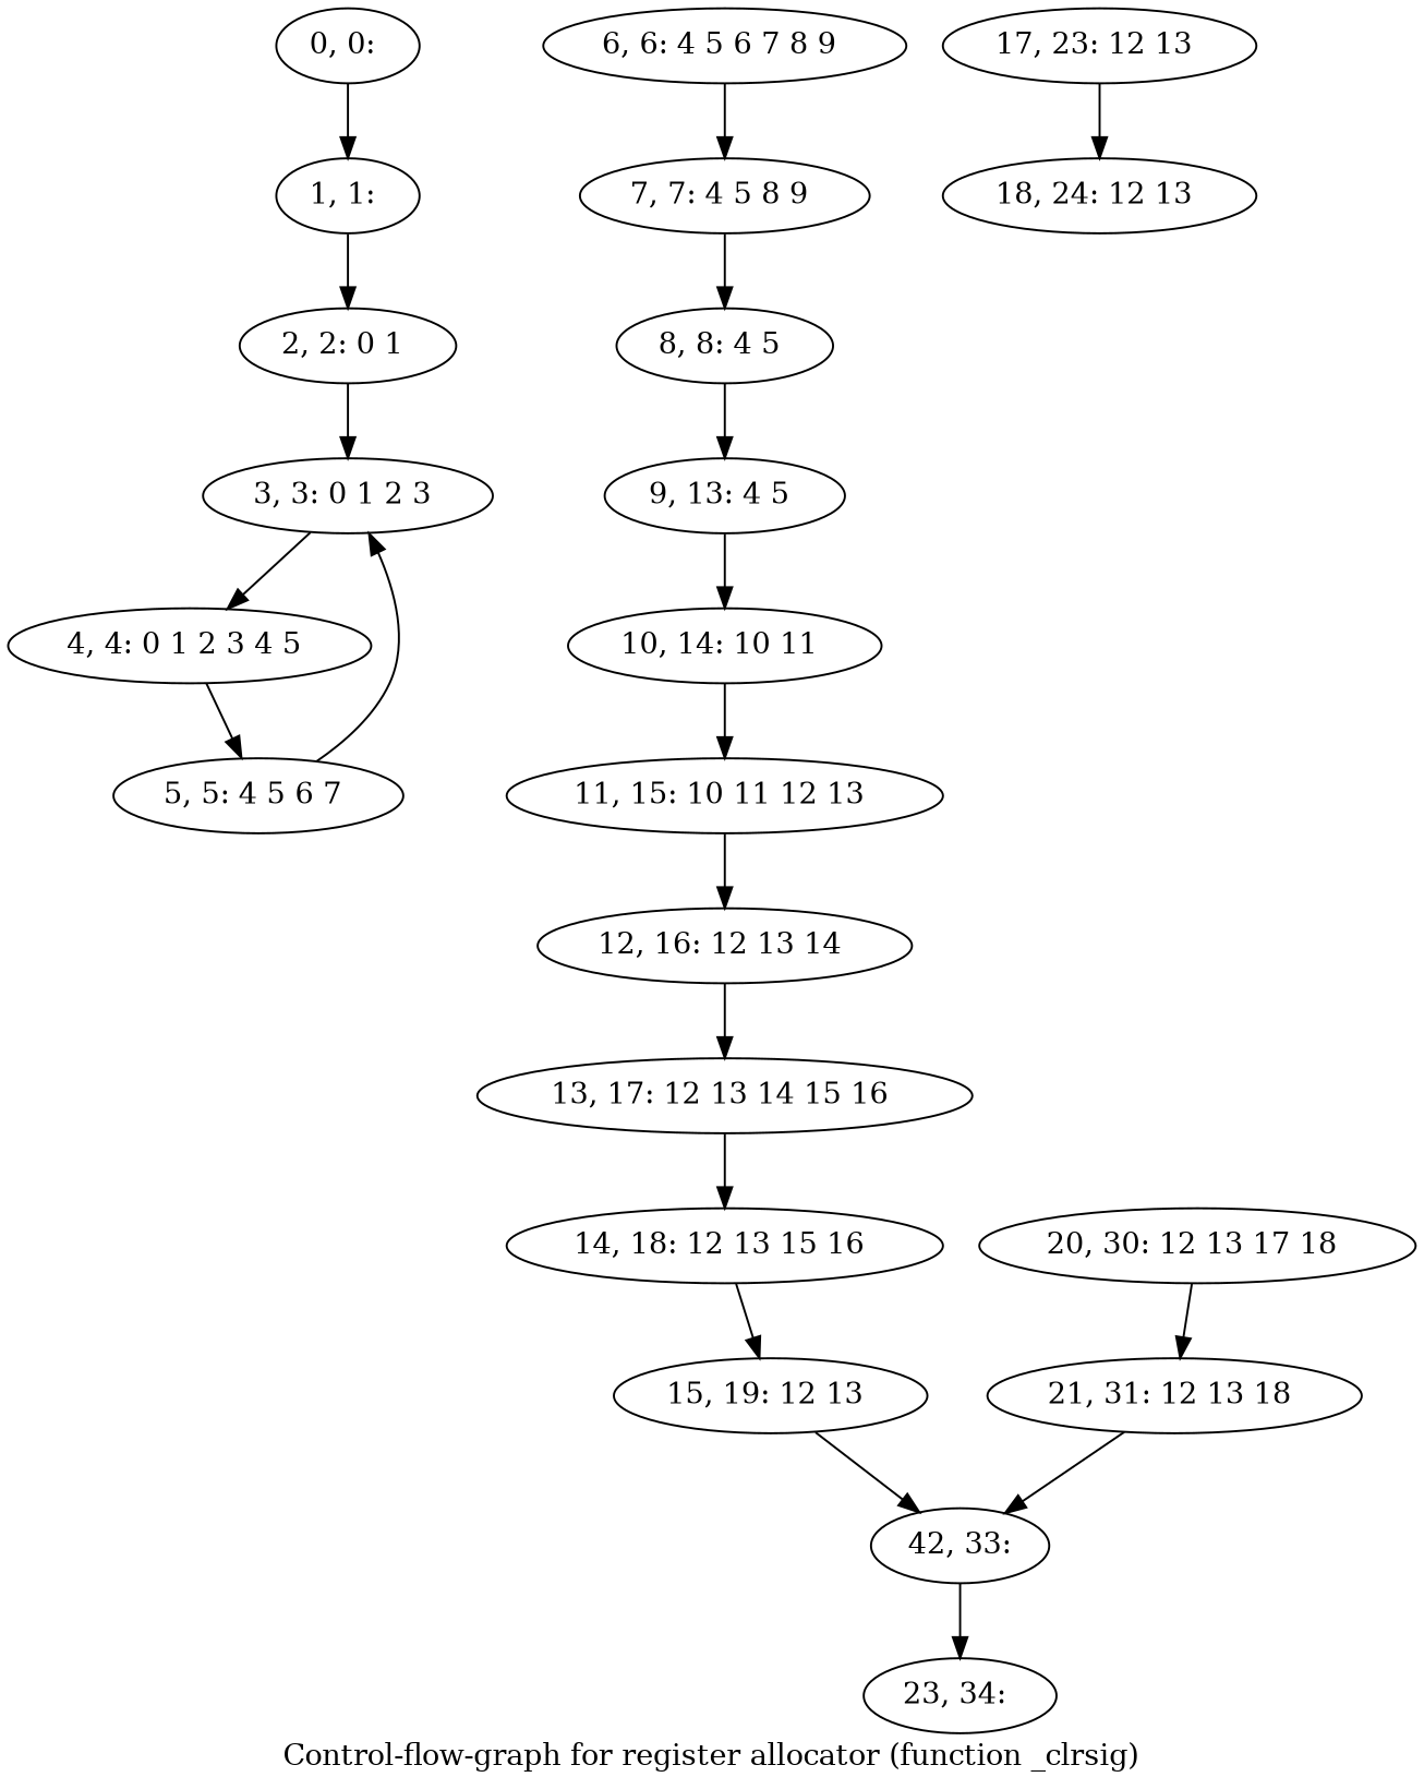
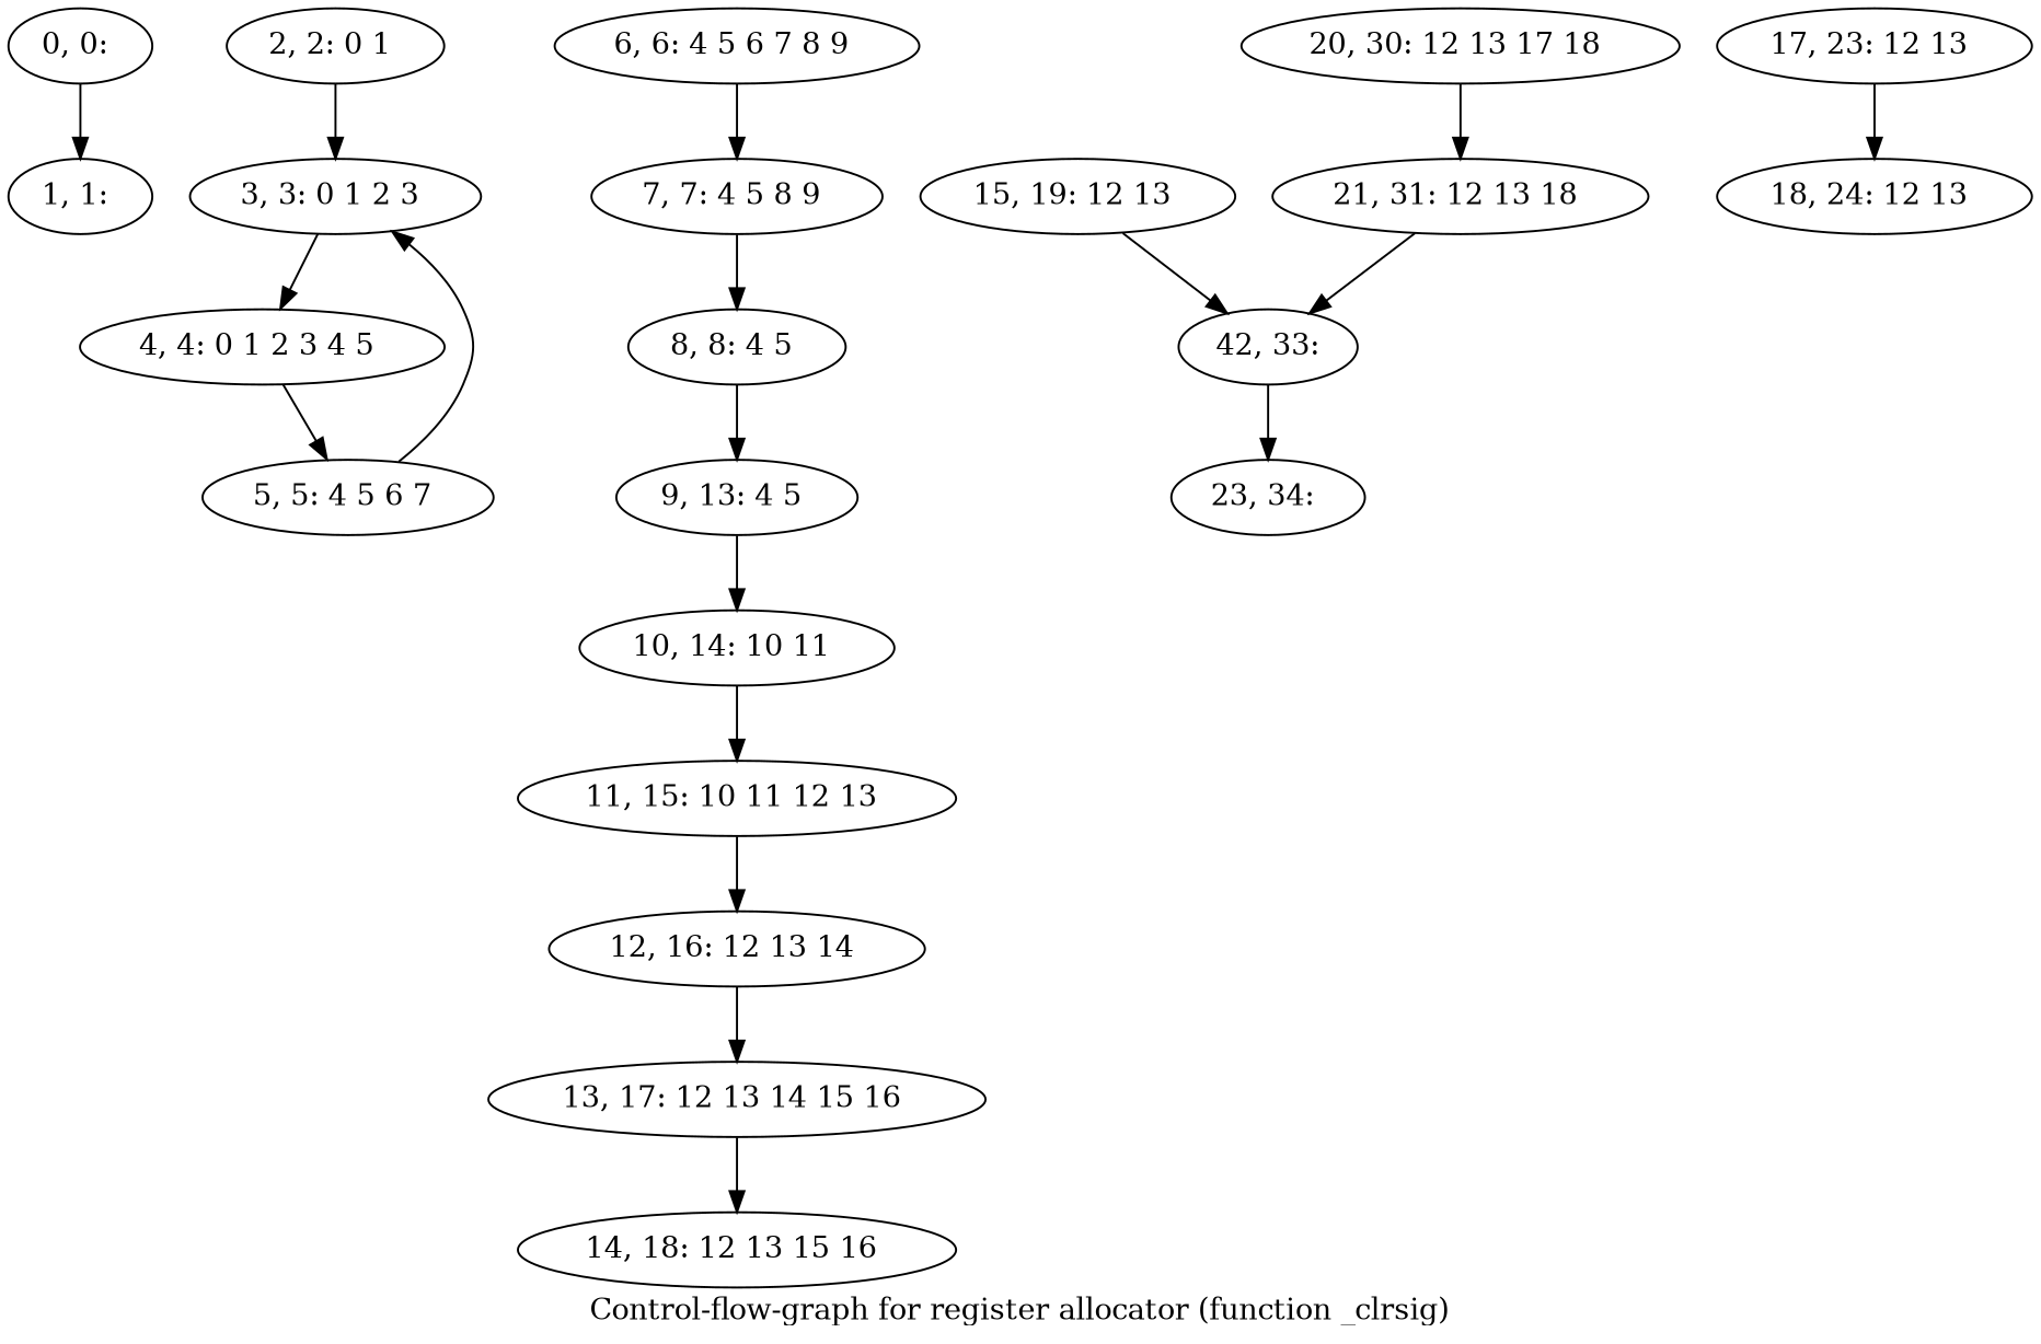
  digraph {
    label="Control-flow-graph for register allocator (function _clrsig)"
    n1 [label="0, 0: "]
    n2 [label="1, 1: "]
    n3 [label="2, 2: 0 1 "]
    n4 [label="3, 3: 0 1 2 3 "]
    n5 [label="4, 4: 0 1 2 3 4 5 "]
    n6 [label="5, 5: 4 5 6 7 "]
    n7 [label="6, 6: 4 5 6 7 8 9 "]
    n8 [label="7, 7: 4 5 8 9 "]
    n9 [label="8, 8: 4 5 "]
    n10 [label="9, 13: 4 5 "]
    n11 [label="10, 14: 10 11 "]
    n12 [label="11, 15: 10 11 12 13 "]
    n13 [label="12, 16: 12 13 14 "]
    n14 [label="13, 17: 12 13 14 15 16 "]
    n15 [label="14, 18: 12 13 15 16 "]
    n16 [label="15, 19: 12 13 "]
    n17 [label="42, 33:"]
    n18 [label="23, 34: "]
    n19 [label="17, 23: 12 13 "]
    n20 [label="18, 24: 12 13 "]
    n21 [label="20, 30: 12 13 17 18 "]
    n22 [label="21, 31: 12 13 18 "]
    n1 -> n2
-   n2 -> n3
    n3 -> n4
    n4 -> n5
    n5 -> n6
    n6 -> n4
    n7 -> n8
    n8 -> n9
    n9 -> n10
    n10 -> n11
    n11 -> n12
    n12 -> n13
    n13 -> n14
    n14 -> n15
-   n15 -> n16
    n16 -> n17
    n17 -> n18
    n19 -> n20
    n21 -> n22
    n22 -> n17
  }
